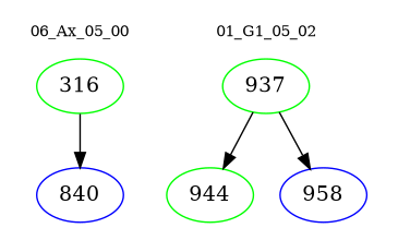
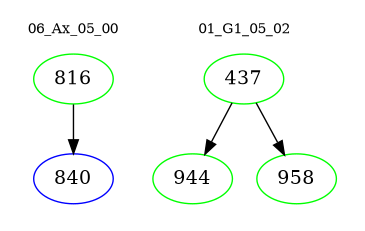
  digraph {
    node [color=green]
    edge [color=black]
-   n1 [label=316]
+   n1 [label=816]
    n2 [color=blue label=840]
-   n3 [label=937]
+   n3 [label=437]
    n4 [label=944]
-   n5 [color=blue label=958]
+   n5 [label=958]
    subgraph cluster_1 {
      color=white
      fontsize=10
      label="06_Ax_05_00"
      n1
      n2
    }
    subgraph cluster_2 {
      color=white
      fontsize=10
      label="01_G1_05_02"
      n3
      n4
      n5
    }
    n1 -> n2
    n3 -> n4
    n3 -> n5
  }
